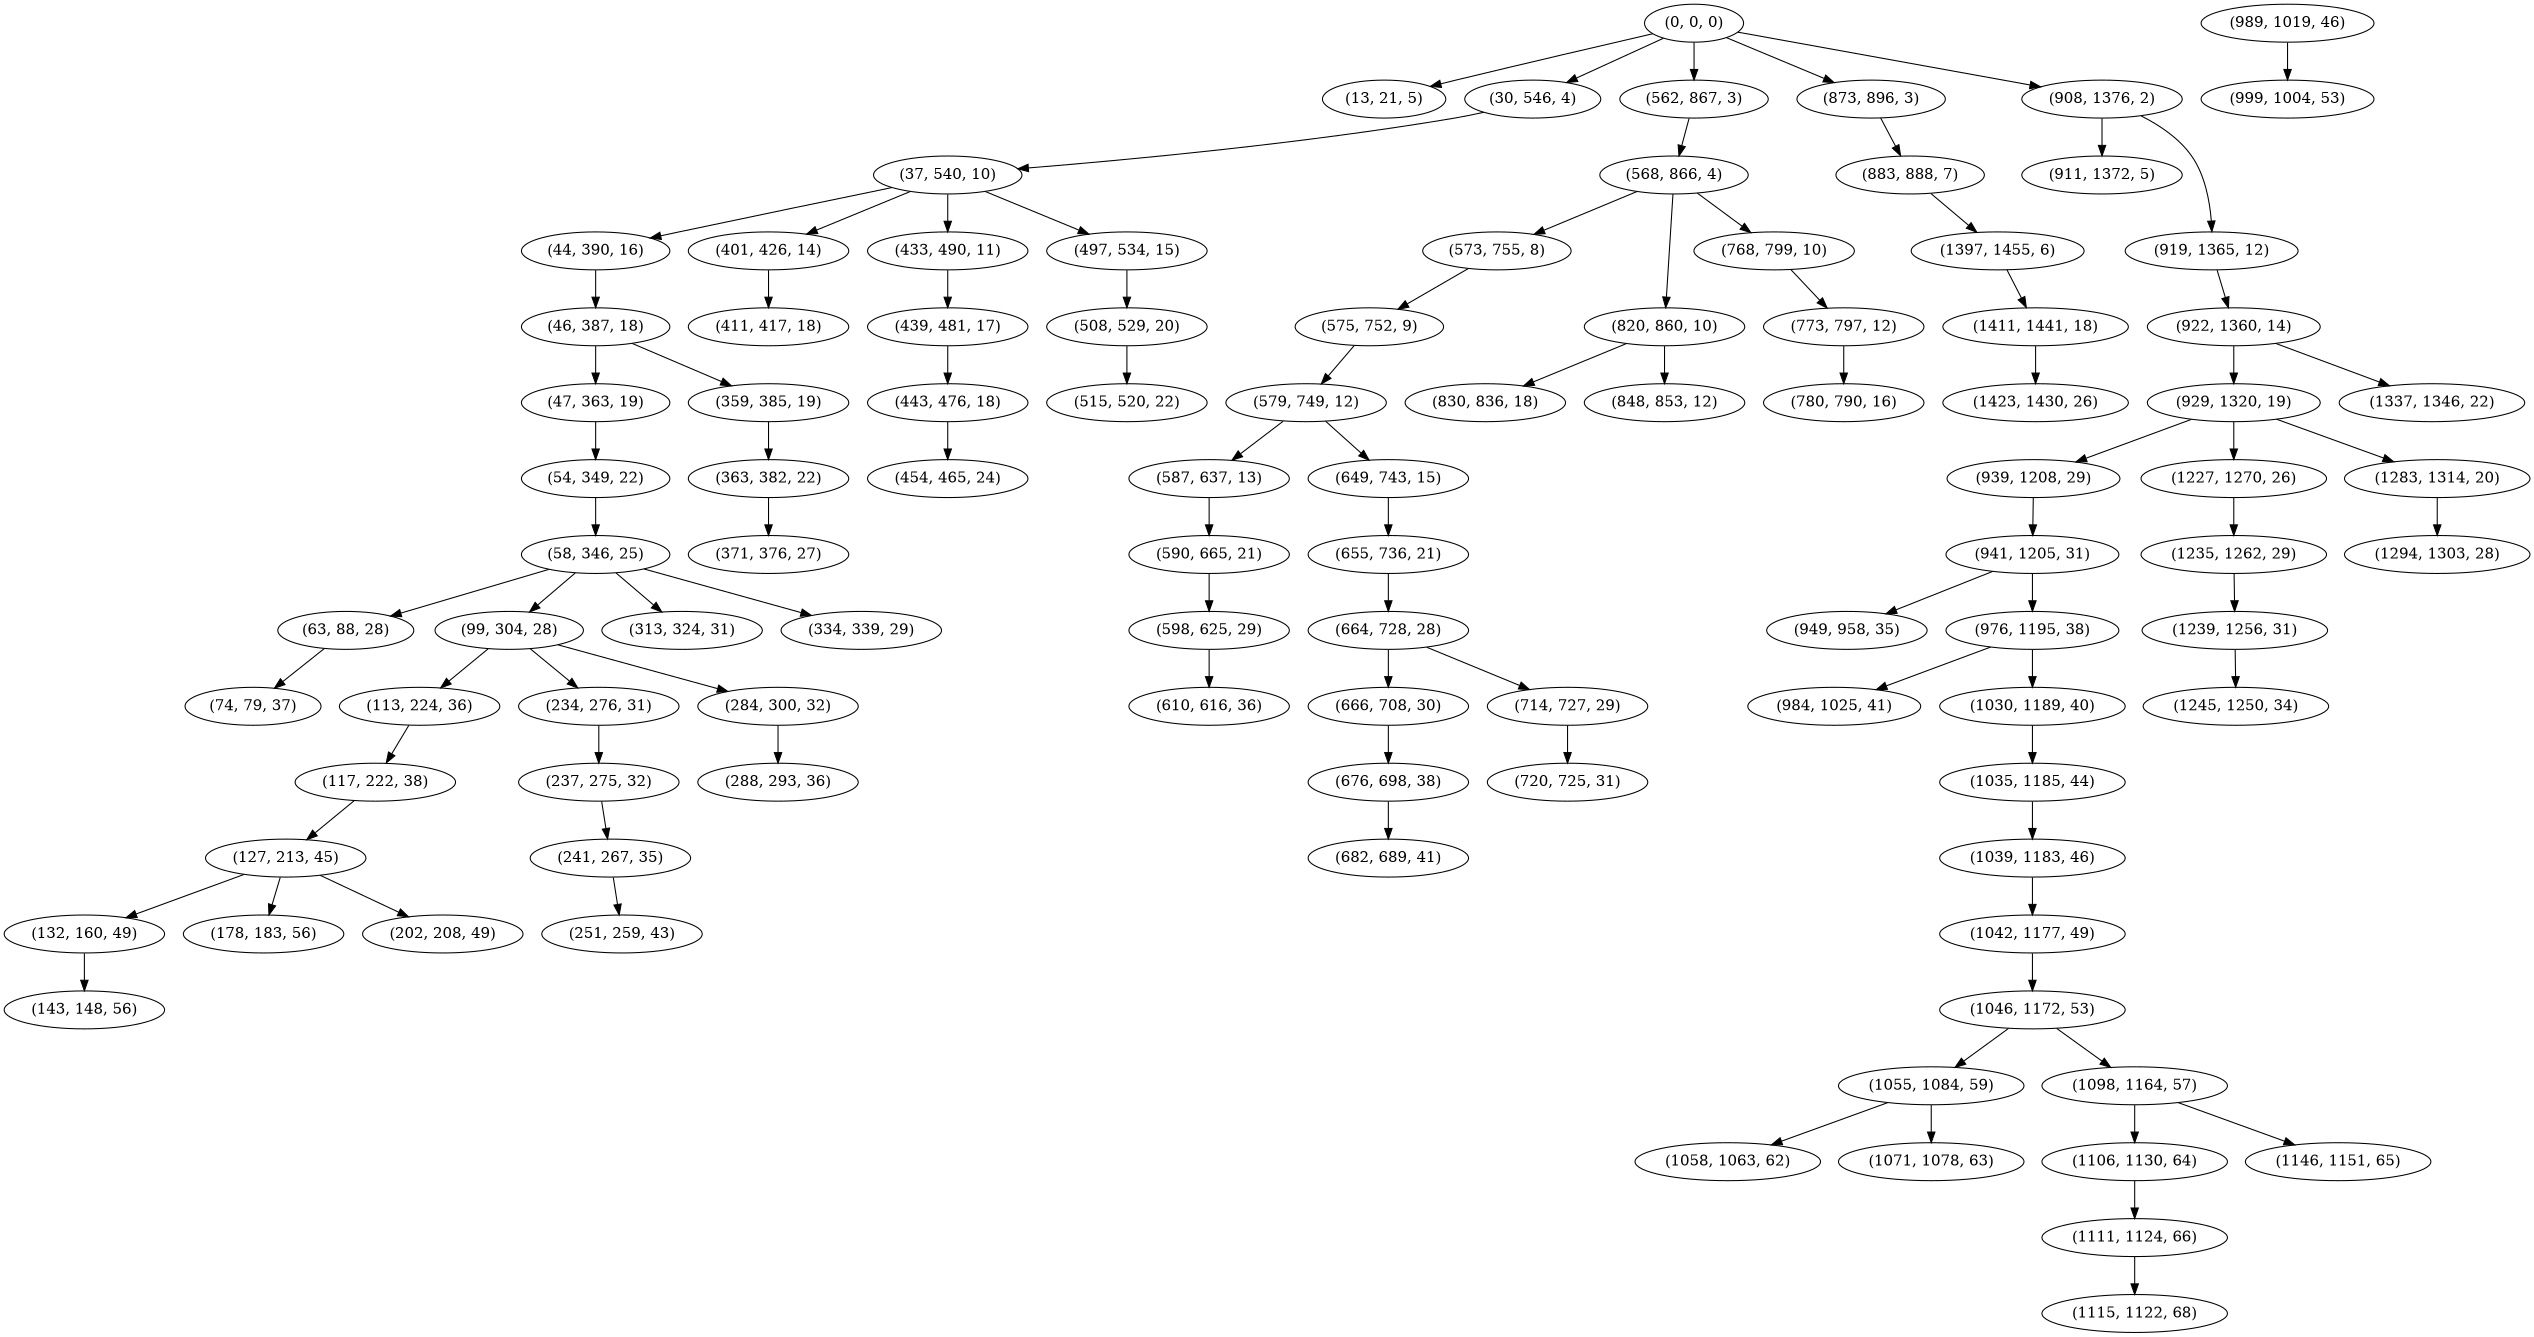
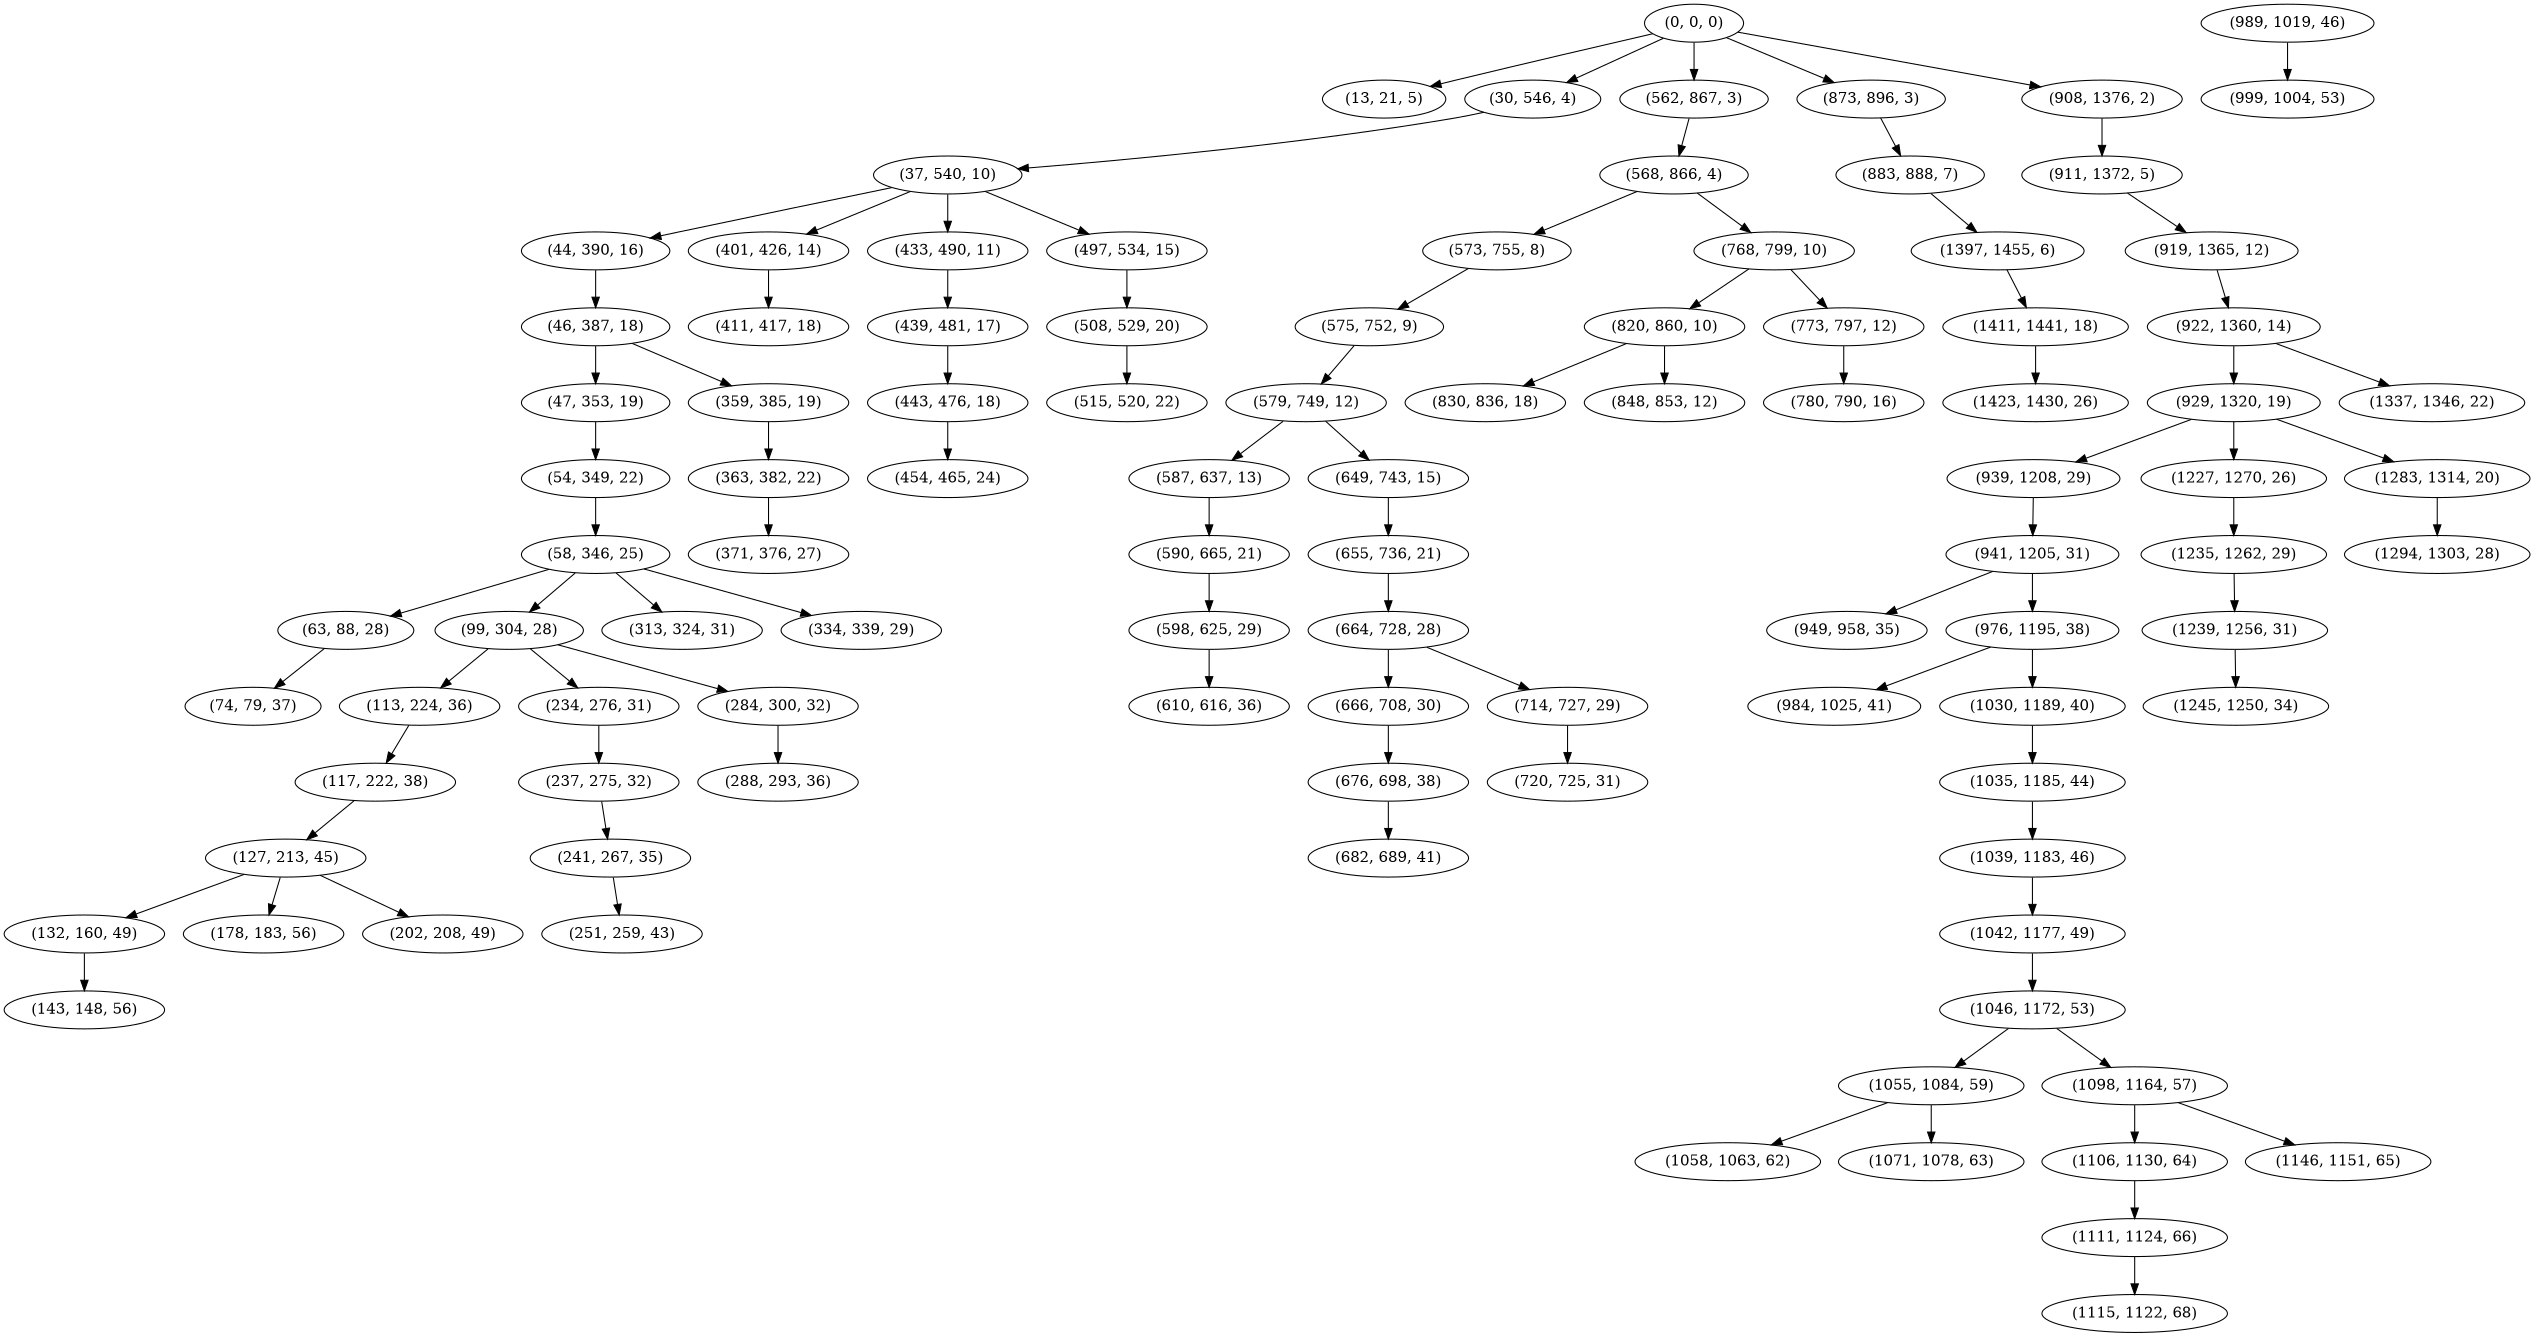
  digraph {
    "(0, 0, 0)"
    "(13, 21, 5)"
    "(30, 546, 4)"
    "(562, 867, 3)"
    "(873, 896, 3)"
    "(908, 1376, 2)"
    "(37, 540, 10)"
    "(568, 866, 4)"
    "(883, 888, 7)"
    "(911, 1372, 5)"
    "(1397, 1455, 6)"
    "(1411, 1441, 18)"
    "(44, 390, 16)"
    "(401, 426, 14)"
    "(433, 490, 11)"
    "(497, 534, 15)"
    "(46, 387, 18)"
    "(411, 417, 18)"
    "(439, 481, 17)"
    "(508, 529, 20)"
-   "(47, 353, 19)" [label="(47, 363, 19)"]
+   "(47, 353, 19)"
    "(359, 385, 19)"
    "(54, 349, 22)"
    "(363, 382, 22)"
    "(58, 346, 25)"
    "(63, 88, 28)"
    "(99, 304, 28)"
    "(313, 324, 31)"
    "(334, 339, 29)"
    "(74, 79, 37)"
    "(113, 224, 36)"
    "(234, 276, 31)"
    "(284, 300, 32)"
    "(117, 222, 38)"
    "(237, 275, 32)"
    "(288, 293, 36)"
    "(127, 213, 45)"
    "(132, 160, 49)"
    "(178, 183, 56)"
    "(202, 208, 49)"
    "(143, 148, 56)"
    "(241, 267, 35)"
    "(251, 259, 43)"
    "(371, 376, 27)"
    "(443, 476, 18)"
    "(454, 465, 24)"
    "(515, 520, 22)"
    "(573, 755, 8)"
    "(768, 799, 10)"
    "(820, 860, 10)"
    "(575, 752, 9)"
    "(773, 797, 12)"
    "(830, 836, 18)"
    "(848, 853, 12)"
    "(579, 749, 12)"
    n56 [label="(587, 637, 13)"]
    "(649, 743, 15)"
    n58 [label="(590, 665, 21)"]
    "(655, 736, 21)"
    "(598, 625, 29)"
    "(610, 616, 36)"
    "(664, 728, 28)"
    "(666, 708, 30)"
    "(714, 727, 29)"
    "(676, 698, 38)"
    "(720, 725, 31)"
    "(682, 689, 41)"
    "(780, 790, 16)"
    "(919, 1365, 12)"
    "(922, 1360, 14)"
    "(929, 1320, 19)"
    "(1337, 1346, 22)"
    "(939, 1208, 29)"
    "(1227, 1270, 26)"
    "(1283, 1314, 20)"
    "(941, 1205, 31)"
    "(1235, 1262, 29)"
    "(1294, 1303, 28)"
    "(949, 958, 35)"
    "(976, 1195, 38)"
    "(984, 1025, 41)"
    "(1030, 1189, 40)"
    "(1035, 1185, 44)"
    "(989, 1019, 46)"
    "(999, 1004, 53)"
    "(1039, 1183, 46)"
    "(1042, 1177, 49)"
    "(1046, 1172, 53)"
    "(1055, 1084, 59)"
    "(1098, 1164, 57)"
    "(1058, 1063, 62)"
    "(1071, 1078, 63)"
    "(1106, 1130, 64)"
    "(1146, 1151, 65)"
    "(1111, 1124, 66)"
    "(1115, 1122, 68)"
    "(1239, 1256, 31)"
    "(1245, 1250, 34)"
    "(1423, 1430, 26)"
    "(0, 0, 0)" -> "(13, 21, 5)"
    "(0, 0, 0)" -> "(30, 546, 4)"
    "(0, 0, 0)" -> "(562, 867, 3)"
    "(0, 0, 0)" -> "(873, 896, 3)"
    "(0, 0, 0)" -> "(908, 1376, 2)"
    "(30, 546, 4)" -> "(37, 540, 10)"
    "(562, 867, 3)" -> "(568, 866, 4)"
    "(873, 896, 3)" -> "(883, 888, 7)"
    "(908, 1376, 2)" -> "(911, 1372, 5)"
    "(37, 540, 10)" -> "(44, 390, 16)"
    "(37, 540, 10)" -> "(401, 426, 14)"
    "(37, 540, 10)" -> "(433, 490, 11)"
    "(37, 540, 10)" -> "(497, 534, 15)"
    "(568, 866, 4)" -> "(573, 755, 8)"
    "(568, 866, 4)" -> "(768, 799, 10)"
-   "(568, 866, 4)" -> "(820, 860, 10)"
+   "(768, 799, 10)" -> "(820, 860, 10)"
    "(883, 888, 7)" -> "(1397, 1455, 6)"
-   "(908, 1376, 2)" -> "(919, 1365, 12)"
+   "(911, 1372, 5)" -> "(919, 1365, 12)"
    "(1397, 1455, 6)" -> "(1411, 1441, 18)"
    "(1411, 1441, 18)" -> "(1423, 1430, 26)"
    "(44, 390, 16)" -> "(46, 387, 18)"
    "(401, 426, 14)" -> "(411, 417, 18)"
    "(433, 490, 11)" -> "(439, 481, 17)"
    "(497, 534, 15)" -> "(508, 529, 20)"
    "(46, 387, 18)" -> "(47, 353, 19)"
    "(46, 387, 18)" -> "(359, 385, 19)"
    "(439, 481, 17)" -> "(443, 476, 18)"
    "(508, 529, 20)" -> "(515, 520, 22)"
    "(47, 353, 19)" -> "(54, 349, 22)"
    "(359, 385, 19)" -> "(363, 382, 22)"
    "(54, 349, 22)" -> "(58, 346, 25)"
    "(363, 382, 22)" -> "(371, 376, 27)"
    "(58, 346, 25)" -> "(63, 88, 28)"
    "(58, 346, 25)" -> "(99, 304, 28)"
    "(58, 346, 25)" -> "(313, 324, 31)"
    "(58, 346, 25)" -> "(334, 339, 29)"
    "(63, 88, 28)" -> "(74, 79, 37)"
    "(99, 304, 28)" -> "(113, 224, 36)"
    "(99, 304, 28)" -> "(234, 276, 31)"
    "(99, 304, 28)" -> "(284, 300, 32)"
    "(113, 224, 36)" -> "(117, 222, 38)"
    "(234, 276, 31)" -> "(237, 275, 32)"
    "(284, 300, 32)" -> "(288, 293, 36)"
    "(117, 222, 38)" -> "(127, 213, 45)"
    "(237, 275, 32)" -> "(241, 267, 35)"
    "(127, 213, 45)" -> "(132, 160, 49)"
    "(127, 213, 45)" -> "(178, 183, 56)"
    "(127, 213, 45)" -> "(202, 208, 49)"
    "(132, 160, 49)" -> "(143, 148, 56)"
    "(241, 267, 35)" -> "(251, 259, 43)"
    "(443, 476, 18)" -> "(454, 465, 24)"
    "(573, 755, 8)" -> "(575, 752, 9)"
    "(768, 799, 10)" -> "(773, 797, 12)"
    "(820, 860, 10)" -> "(830, 836, 18)"
    "(820, 860, 10)" -> "(848, 853, 12)"
    "(575, 752, 9)" -> "(579, 749, 12)"
    "(773, 797, 12)" -> "(780, 790, 16)"
    "(579, 749, 12)" -> n56
    "(579, 749, 12)" -> "(649, 743, 15)"
    n56 -> n58
    "(649, 743, 15)" -> "(655, 736, 21)"
    n58 -> "(598, 625, 29)"
    "(655, 736, 21)" -> "(664, 728, 28)"
    "(598, 625, 29)" -> "(610, 616, 36)"
    "(664, 728, 28)" -> "(666, 708, 30)"
    "(664, 728, 28)" -> "(714, 727, 29)"
    "(666, 708, 30)" -> "(676, 698, 38)"
    "(714, 727, 29)" -> "(720, 725, 31)"
    "(676, 698, 38)" -> "(682, 689, 41)"
    "(919, 1365, 12)" -> "(922, 1360, 14)"
    "(922, 1360, 14)" -> "(929, 1320, 19)"
    "(922, 1360, 14)" -> "(1337, 1346, 22)"
    "(929, 1320, 19)" -> "(939, 1208, 29)"
    "(929, 1320, 19)" -> "(1227, 1270, 26)"
    "(929, 1320, 19)" -> "(1283, 1314, 20)"
    "(939, 1208, 29)" -> "(941, 1205, 31)"
    "(1227, 1270, 26)" -> "(1235, 1262, 29)"
    "(1283, 1314, 20)" -> "(1294, 1303, 28)"
    "(941, 1205, 31)" -> "(949, 958, 35)"
    "(941, 1205, 31)" -> "(976, 1195, 38)"
    "(1235, 1262, 29)" -> "(1239, 1256, 31)"
    "(976, 1195, 38)" -> "(984, 1025, 41)"
    "(976, 1195, 38)" -> "(1030, 1189, 40)"
    "(1030, 1189, 40)" -> "(1035, 1185, 44)"
    "(1035, 1185, 44)" -> "(1039, 1183, 46)"
    "(989, 1019, 46)" -> "(999, 1004, 53)"
    "(1039, 1183, 46)" -> "(1042, 1177, 49)"
    "(1042, 1177, 49)" -> "(1046, 1172, 53)"
    "(1046, 1172, 53)" -> "(1055, 1084, 59)"
    "(1046, 1172, 53)" -> "(1098, 1164, 57)"
    "(1055, 1084, 59)" -> "(1058, 1063, 62)"
    "(1055, 1084, 59)" -> "(1071, 1078, 63)"
    "(1098, 1164, 57)" -> "(1106, 1130, 64)"
    "(1098, 1164, 57)" -> "(1146, 1151, 65)"
    "(1106, 1130, 64)" -> "(1111, 1124, 66)"
    "(1111, 1124, 66)" -> "(1115, 1122, 68)"
    "(1239, 1256, 31)" -> "(1245, 1250, 34)"
  }
